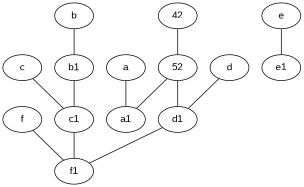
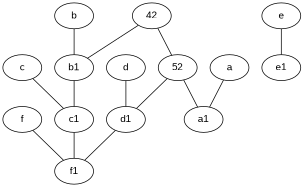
  graph {
    fontname="Liberation Sans"
    node [fontname="Liberation Sans" labelfontsize=50]
    edge [fontname="Liberation Sans"]
    f
    f1
    c1
    c
    e
    e1
    d1
    b
    b1
    a
    a1
    52
    42
    d
    f -- f1
    c1 -- f1
    c -- c1
    e -- e1
    d1 -- f1
    b -- b1
    b1 -- c1
    a -- a1
    52 -- d1
    52 -- a1
+   42 -- b1
    42 -- 52
    d -- d1
  }
